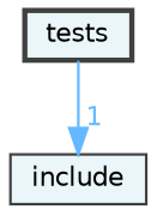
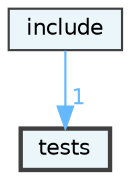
  digraph {
    compound=true
    node [color=grey25 fillcolor="#eaf6f9" fontname=Helvetica fontsize=10 shape=box]
    n1 [height=0.2 label=tests style="filled,bold" width=0.4]
    n2 [height=0.2 label=include style=filled width=0.4]
-   n1 -> n2 [color=steelblue1 fontcolor=steelblue1 fontname=Helvetica fontsize=10 headlabel=1 labeldistance=1.5 labelfontname=Helvetica labelfontsize=10]
+   n2 -> n1 [color=steelblue1 fontcolor=steelblue1 fontname=Helvetica fontsize=10 headlabel=1 labeldistance=1.5 labelfontname=Helvetica labelfontsize=10]
  }
